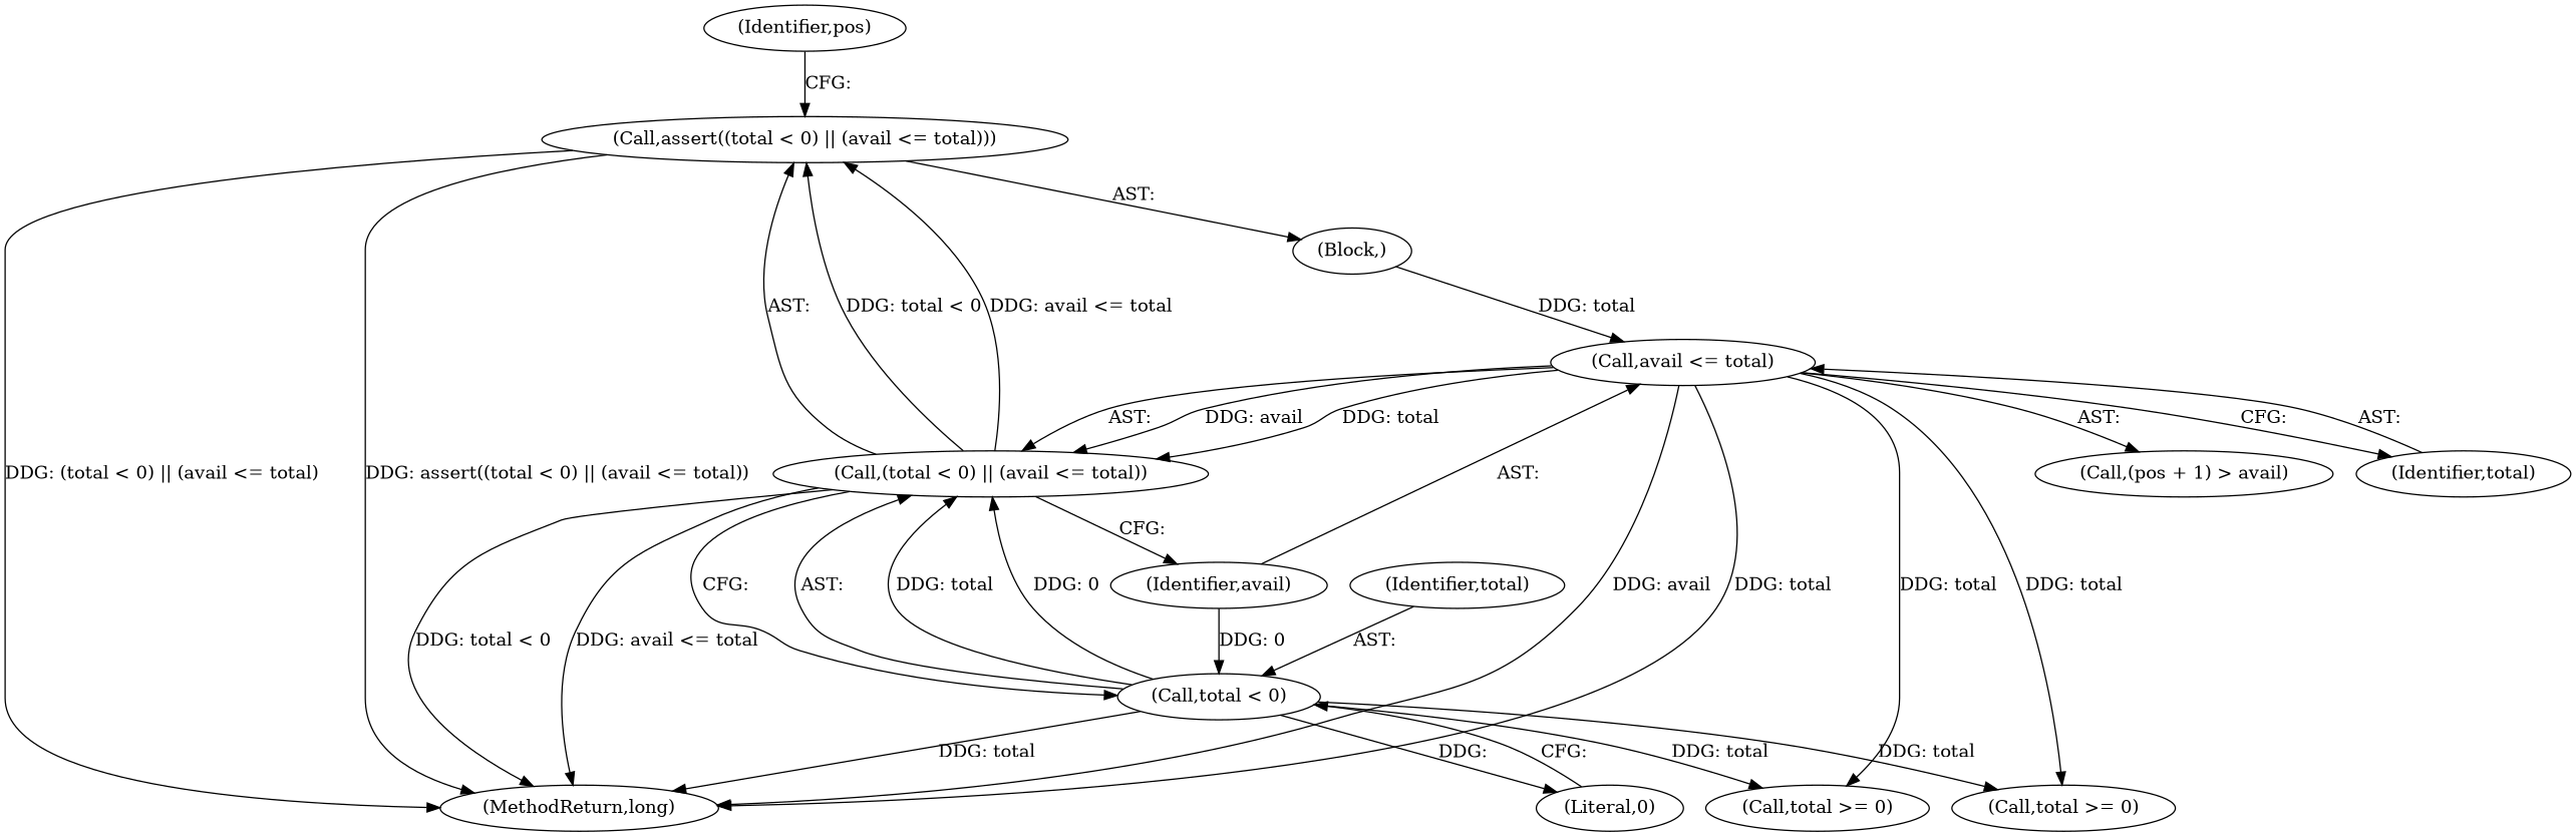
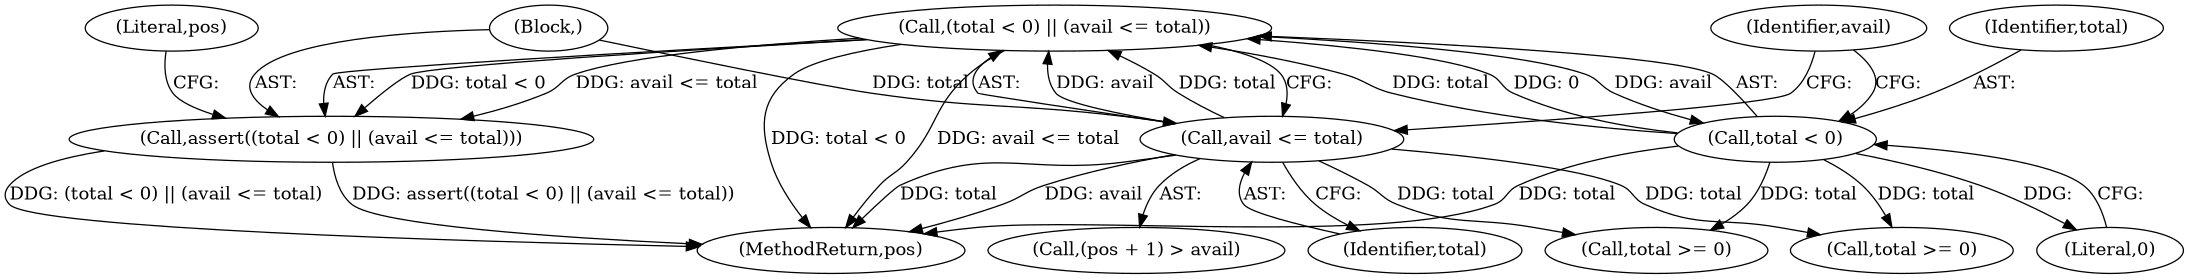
  digraph {
    n1 [label="(Call,assert((total < 0) || (avail <= total)))"]
    n2 [label="(Block,)"]
-   n3 [label="(MethodReturn,long)"]
+   n3 [label="(MethodReturn,pos)"]
    n4 [label="(Call,(total < 0) || (avail <= total))"]
    n5 [label="(Call,total < 0)"]
    n6 [label="(Call,avail <= total)"]
    n7 [label="(Literal,0)"]
    n8 [label="(Call,total >= 0)"]
    n9 [label="(Call,total >= 0)"]
    n10 [label="(Call,(pos + 1) > avail)"]
    n11 [label="(Identifier,total)"]
-   n12 [label="(Identifier,pos)"]
+   n12 [label="(Literal,pos)"]
    n13 [label="(Identifier,avail)"]
    n14 [label="(Identifier,total)"]
-   n1 -> n2 [label="AST: "]
+   n2 -> n1 [label="AST: "]
    n1 -> n3 [label="DDG: (total < 0) || (avail <= total)"]
    n1 -> n3 [label="DDG: assert((total < 0) || (avail <= total))"]
    n2 -> n6 [label="DDG: total"]
    n4 -> n1 [label="AST: "]
    n4 -> n1 [label="DDG: total < 0"]
    n4 -> n1 [label="DDG: avail <= total"]
    n4 -> n3 [label="DDG: total < 0"]
    n4 -> n3 [label="DDG: avail <= total"]
-   n4 -> n5 [label="CFG: "]
-   n4 -> n13 [label="CFG: "]
+   n4 -> n5 [label="DDG: avail"]
+   n4 -> n6 [label="CFG: "]
    n5 -> n3 [label="DDG: total"]
    n5 -> n4 [label="AST: "]
    n5 -> n4 [label="DDG: total"]
    n5 -> n4 [label="DDG: 0"]
    n5 -> n7 [label="DDG: "]
    n5 -> n8 [label="DDG: total"]
    n5 -> n9 [label="DDG: total"]
    n6 -> n3 [label="DDG: avail"]
    n6 -> n3 [label="DDG: total"]
    n6 -> n4 [label="AST: "]
    n6 -> n4 [label="DDG: avail"]
    n6 -> n4 [label="DDG: total"]
    n6 -> n8 [label="DDG: total"]
    n6 -> n9 [label="DDG: total"]
    n6 -> n10 [label="AST: "]
    n6 -> n11 [label="CFG: "]
    n7 -> n5 [label="CFG: "]
    n11 -> n6 [label="AST: "]
    n12 -> n1 [label="CFG: "]
-   n13 -> n5 [label="DDG: 0"]
-   n13 -> n6 [label="AST: "]
+   n13 -> n5 [label="CFG: "]
+   n13 -> n6 [label="CFG: "]
    n14 -> n5 [label="AST: "]
  }
